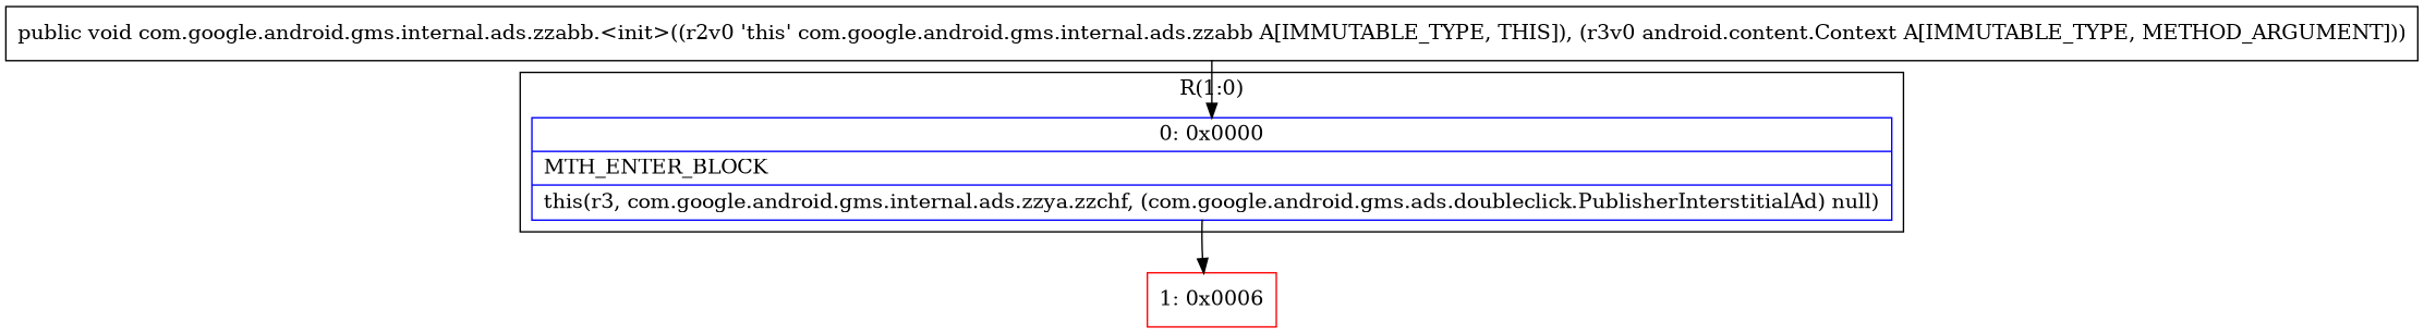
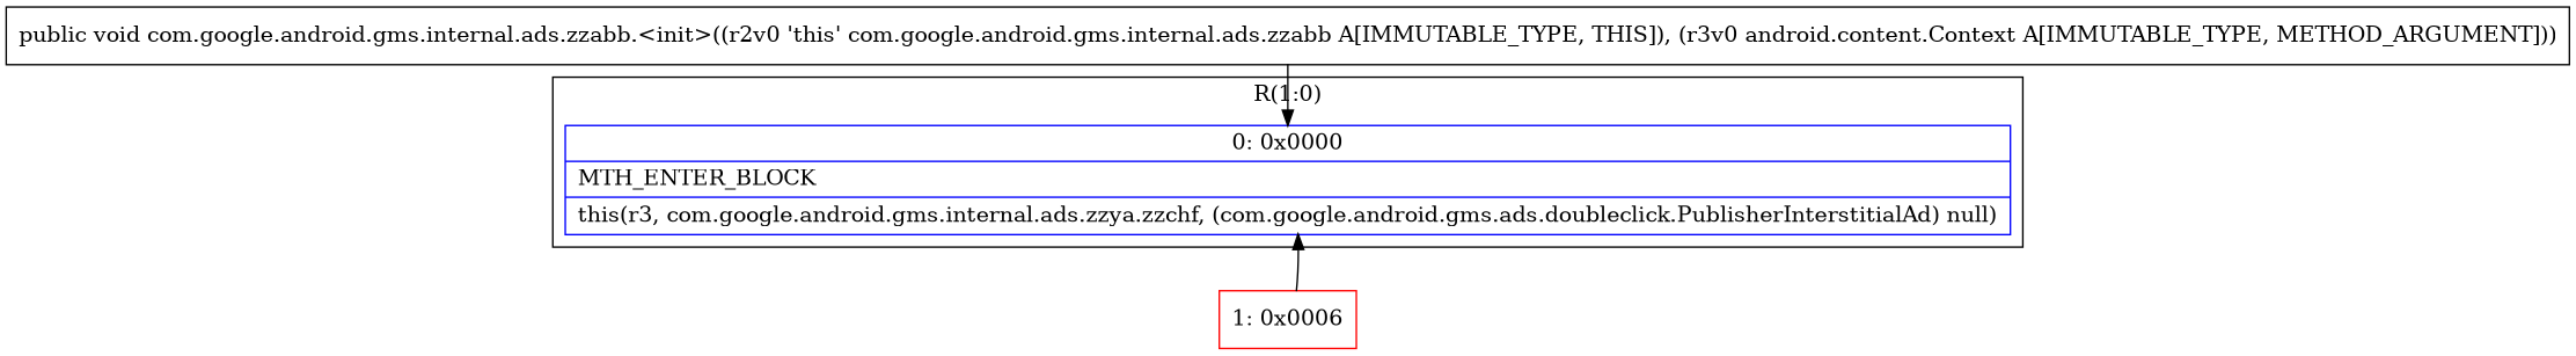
  digraph {
    node [shape=record]
    n1 [color=blue label="{0\:\ 0x0000|MTH_ENTER_BLOCK\l|this(r3, com.google.android.gms.internal.ads.zzya.zzchf, (com.google.android.gms.ads.doubleclick.PublisherInterstitialAd) null)\l}"]
    n2 [color=red label="{1\:\ 0x0006}"]
    n3 [label="{public void com.google.android.gms.internal.ads.zzabb.\<init\>((r2v0 'this' com.google.android.gms.internal.ads.zzabb A[IMMUTABLE_TYPE, THIS]), (r3v0 android.content.Context A[IMMUTABLE_TYPE, METHOD_ARGUMENT])) }"]
    subgraph cluster_1 {
      label="R(1:0)"
      n1
    }
-   n1 -> n2
+   n2 -> n1
    n3 -> n1
  }
